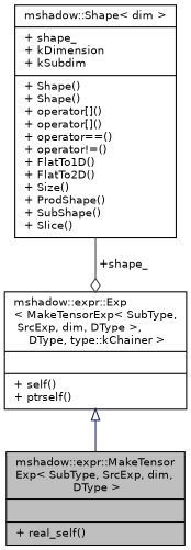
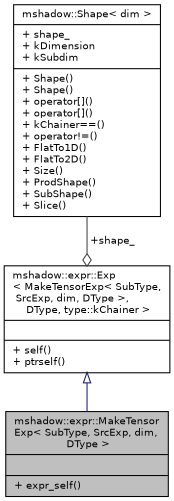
  digraph {
    node [color=black fillcolor=white fontname=Helvetica fontsize=10 shape=record style=filled]
    edge [fontname=Helvetica fontsize=10 labelfontname=Helvetica labelfontsize=10 style=solid]
-   n1 [fillcolor=grey75 fontcolor=black height=0.2 label="{mshadow::expr::MakeTensor\lExp\< SubType, SrcExp, dim,\l DType \>\n||+ real_self()\l}" width=0.4]
+   n1 [fillcolor=grey75 fontcolor=black height=0.2 label="{mshadow::expr::MakeTensor\lExp\< SubType, SrcExp, dim,\l DType \>\n||+ expr_self()\l}" width=0.4]
    n2 [height=0.2 label="{mshadow::expr::Exp\l\< MakeTensorExp\< SubType,\l SrcExp, dim, DType \>,\l DType, type::kChainer \>\n||+ self()\l+ ptrself()\l}" width=0.4]
-   n3 [height=0.2 label="{mshadow::Shape\< dim \>\n|+ shape_\l+ kDimension\l+ kSubdim\l|+ Shape()\l+ Shape()\l+ operator[]()\l+ operator[]()\l+ operator==()\l+ operator!=()\l+ FlatTo1D()\l+ FlatTo2D()\l+ Size()\l+ ProdShape()\l+ SubShape()\l+ Slice()\l}" width=0.4]
+   n3 [height=0.2 label="{mshadow::Shape\< dim \>\n|+ shape_\l+ kDimension\l+ kSubdim\l|+ Shape()\l+ Shape()\l+ operator[]()\l+ operator[]()\l+ kChainer==()\l+ operator!=()\l+ FlatTo1D()\l+ FlatTo2D()\l+ Size()\l+ ProdShape()\l+ SubShape()\l+ Slice()\l}" width=0.4]
    n2 -> n1 [arrowtail=onormal color=midnightblue dir=back]
    n3 -> n2 [arrowhead=odiamond color=grey25 label=" +shape_"]
  }
